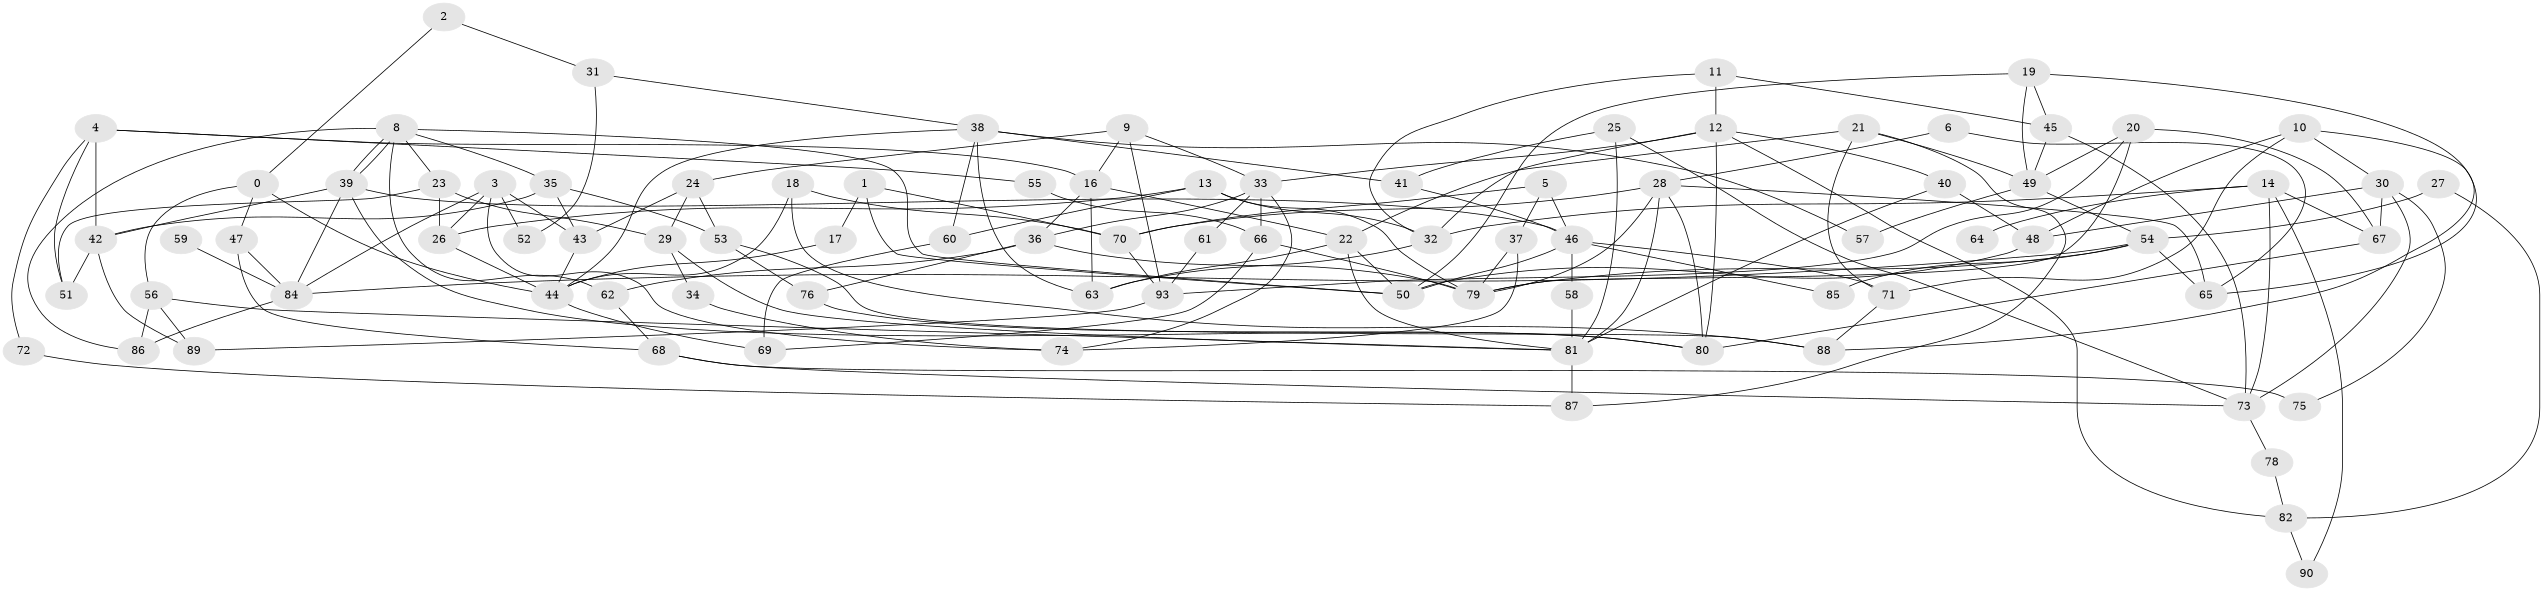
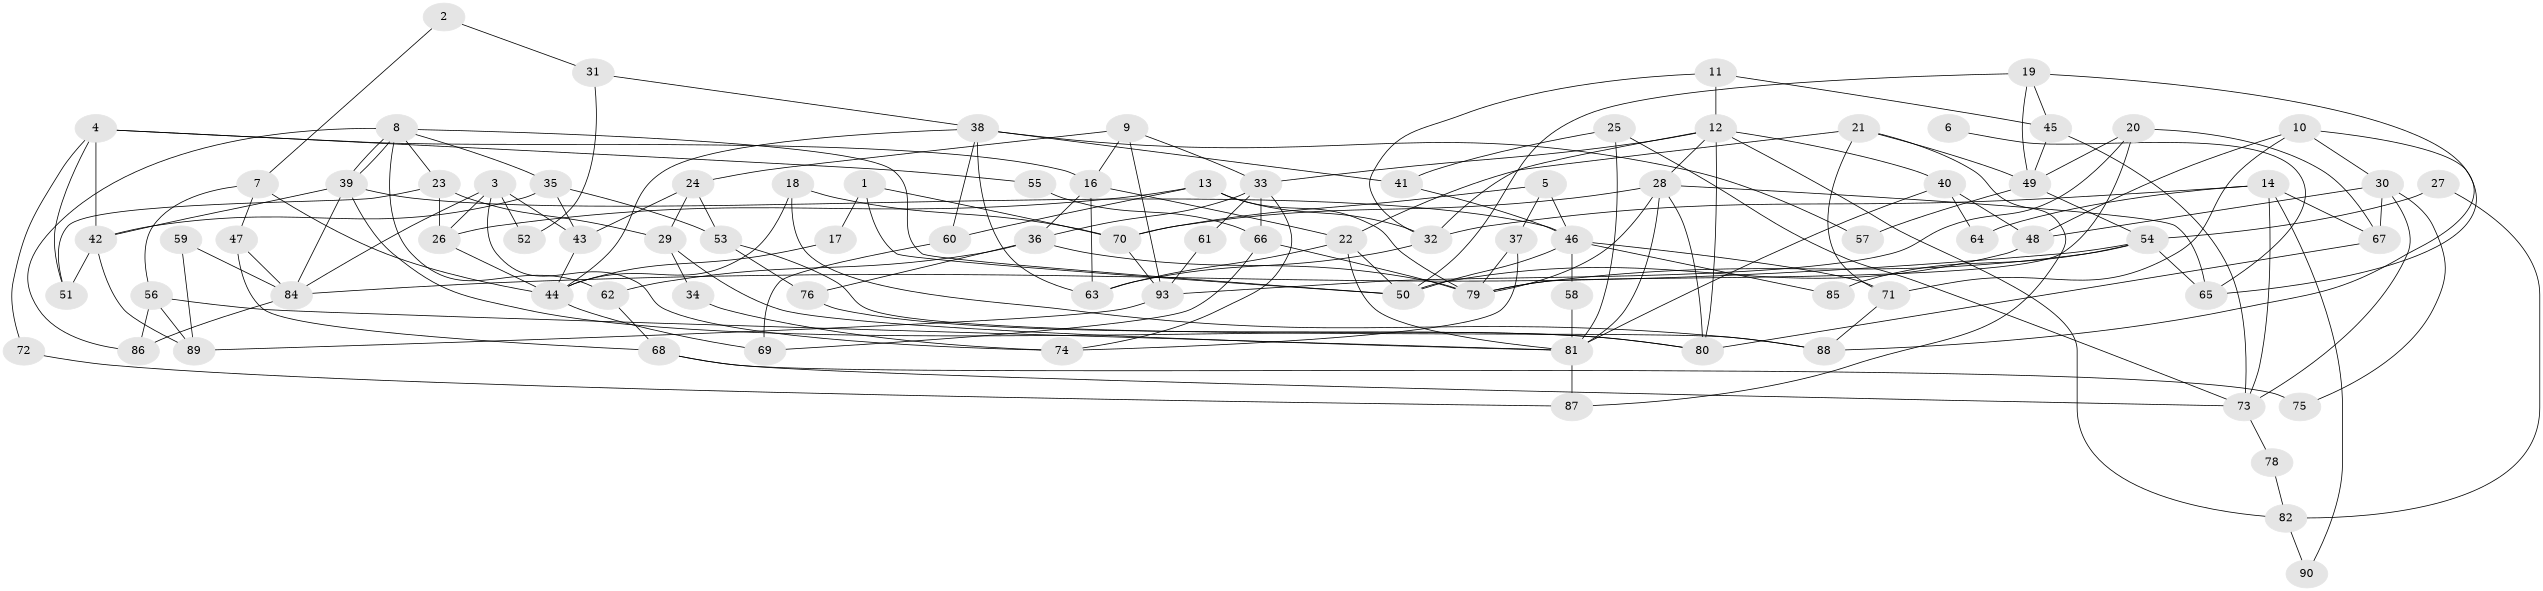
  graph {
    node [color=gray90 style=filled]
    1
    17
    50
    70
    44
    n6 [label=93]
    2
-   7 [label=0]
+   7
    31
    47
    56
    52
    38
    3
    26
    43
    74
    84
    86
    4
    16
    42
    51
    55
    72
    22
    36
    63
    89
    66
    87
    5
    37
    46
    79
    58
    71
    85
    6
    28
    65
    80
    81
    69
    68
    8
    23
    35
    39
    62
    29
    53
    9
    24
    33
    61
    10
    30
    48
    88
    67
    73
    75
    11
    12
    32
    45
    40
    82
    49
    64
    90
    13
    60
    14
    78
    76
    18
    19
    54
    57
    20
    21
    34
    25
    41
    27
    59
    1 -- 17
    1 -- 50
    1 -- 70
    17 -- 44
    70 -- n6
    44 -- 69
    n6 -- 89
    2 -- 7
    2 -- 31
    7 -- 44
    7 -- 47
    7 -- 56
    31 -- 52
    31 -- 38
    47 -- 84
    47 -- 68
    56 -- 86
    56 -- 89
    56 -- 81
    38 -- 44
    38 -- 63
    38 -- 60
    38 -- 57
    38 -- 41
    3 -- 52
    3 -- 26
    3 -- 43
    3 -- 74
    3 -- 84
    26 -- 44
    43 -- 44
    84 -- 86
    4 -- 16
    4 -- 42
    4 -- 51
    4 -- 55
    4 -- 72
    16 -- 22
    16 -- 36
    16 -- 63
    42 -- 51
    42 -- 89
    55 -- 66
    72 -- 87
    22 -- 50
    22 -- 63
    22 -- 81
    36 -- 79
    36 -- 62
    36 -- 76
    66 -- 79
    66 -- 69
    5 -- 70
    5 -- 37
    5 -- 46
    37 -- 74
    37 -- 79
    46 -- 50
    46 -- 58
    46 -- 71
    46 -- 85
    58 -- 81
    71 -- 88
-   6 -- 28
+   12 -- 28
    6 -- 65
    28 -- 70
    28 -- 79
    28 -- 65
    28 -- 80
    28 -- 81
    81 -- 87
    68 -- 73
    68 -- 75
    8 -- 50
    8 -- 86
    8 -- 23
    8 -- 35
    8 -- 39
    8 -- 39
    8 -- 62
    23 -- 26
    23 -- 51
    23 -- 29
    35 -- 43
    35 -- 42
    35 -- 53
    39 -- 84
    39 -- 42
    39 -- 46
    39 -- 80
    62 -- 68
    29 -- 81
    29 -- 34
    53 -- 88
    53 -- 76
    9 -- n6
    9 -- 16
    9 -- 24
    9 -- 33
    24 -- 43
    24 -- 29
    24 -- 53
    33 -- 74
    33 -- 36
    33 -- 66
    33 -- 61
    61 -- n6
    10 -- 71
    10 -- 30
    10 -- 48
    10 -- 88
    30 -- 48
    30 -- 67
    30 -- 73
    30 -- 75
    48 -- 50
    67 -- 80
    73 -- 78
    11 -- 12
    11 -- 32
    11 -- 45
    12 -- 80
    12 -- 33
    12 -- 32
    12 -- 40
    12 -- 82
    32 -- 63
    45 -- 73
    45 -- 49
    40 -- 81
    40 -- 48
+   40 -- 64
    82 -- 90
    49 -- 54
    49 -- 57
    13 -- 26
    13 -- 79
    13 -- 32
    13 -- 60
    60 -- 69
    14 -- 67
    14 -- 73
    14 -- 32
    14 -- 64
    14 -- 90
    78 -- 82
    76 -- 80
    18 -- 70
    18 -- 44
    18 -- 88
    19 -- 50
    19 -- 65
    19 -- 45
    19 -- 49
    54 -- 84
    54 -- 79
    54 -- 85
    54 -- 65
    20 -- n6
    20 -- 79
    20 -- 67
    20 -- 49
    21 -- 22
    21 -- 87
    21 -- 71
    21 -- 49
    34 -- 74
    25 -- 81
    25 -- 73
    25 -- 41
    41 -- 46
    27 -- 82
    27 -- 54
    59 -- 84
+   59 -- 89
  }
